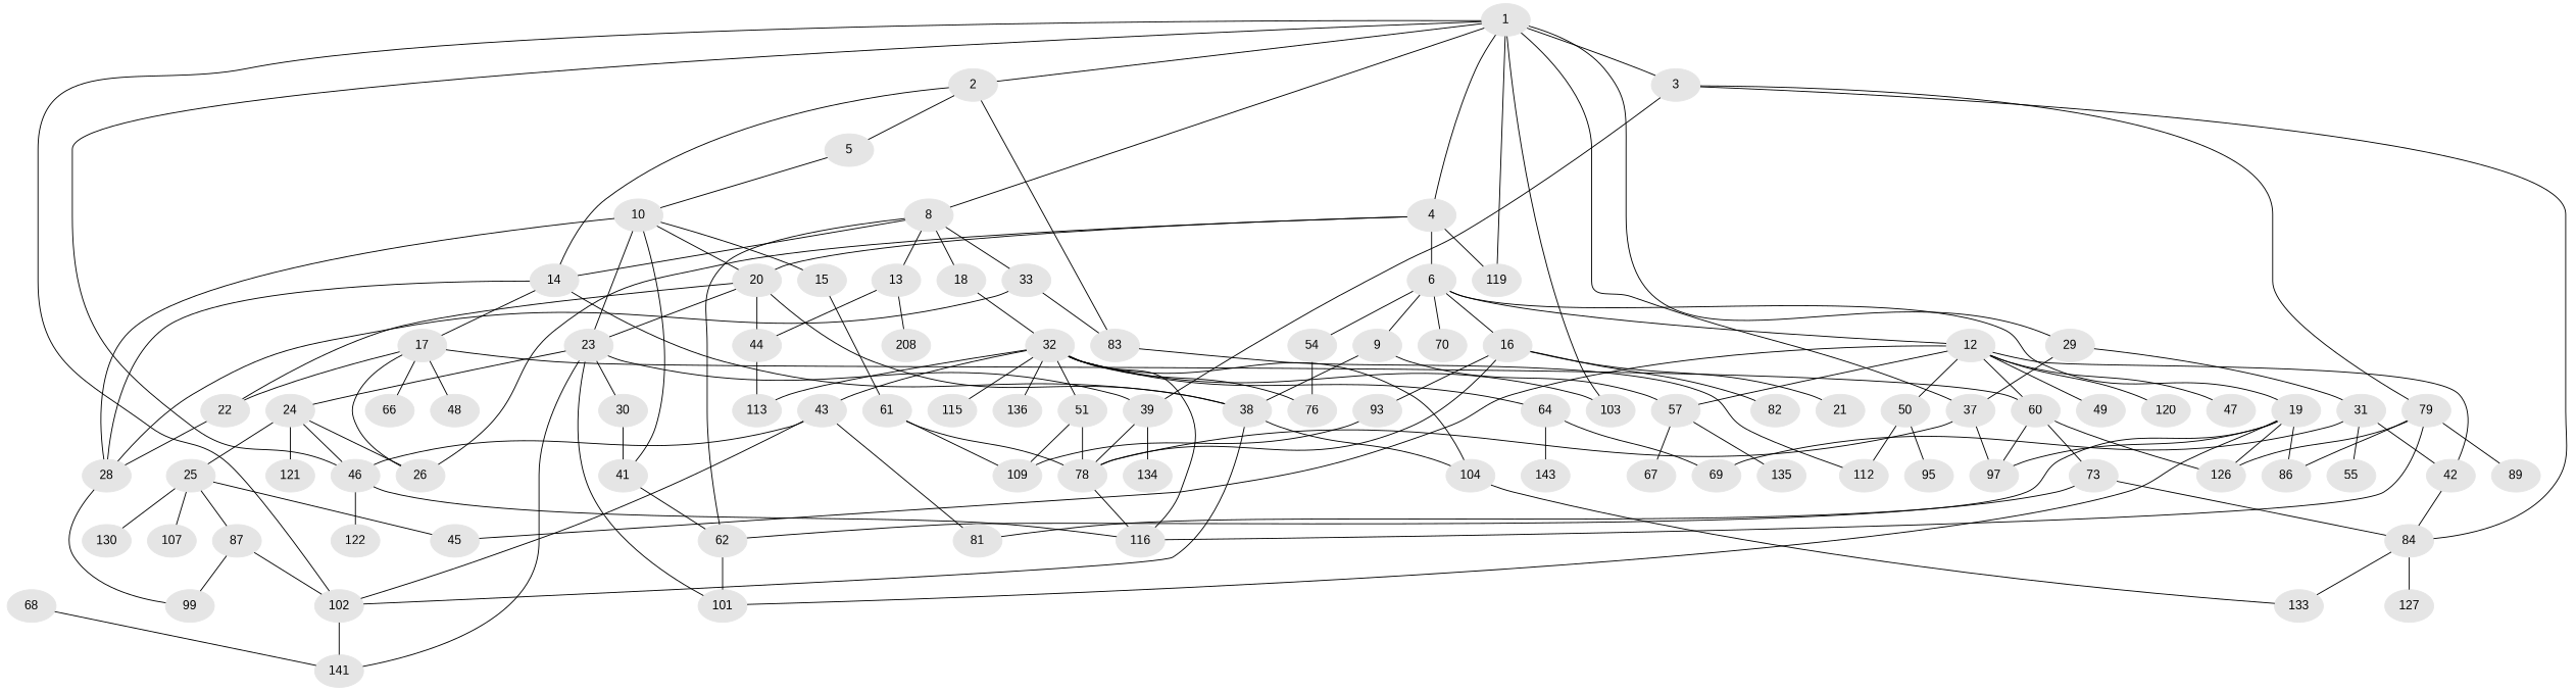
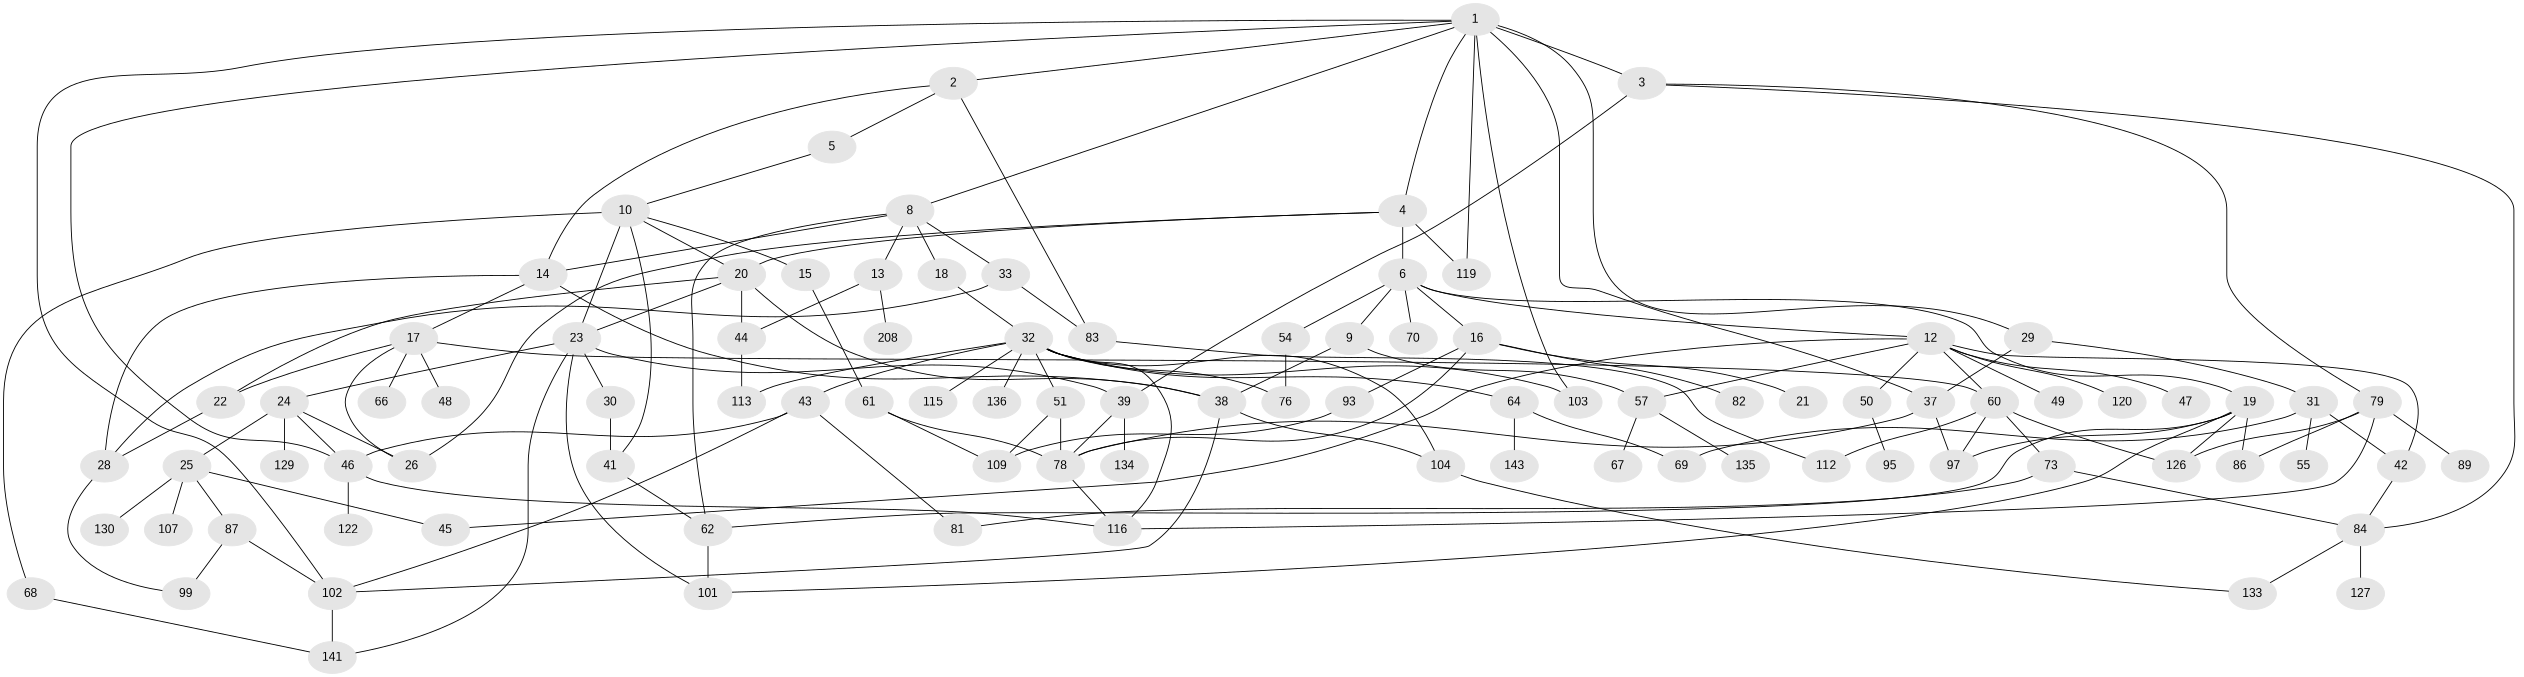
  graph {
    fontname="Liberation Sans"
    node [color=gray90 fontname="Liberation Sans" style=filled]
    edge [fontname="Liberation Sans"]
    1 [super="+88"]
    2 [super="+132"]
    3 [super="+59"]
    4 [super="+27"]
    8 [super="+125"]
    29
    37
    46 [super="+128"]
    102 [super="+106"]
    103
    119
    5
    14 [super="+56"]
    83
    39 [super="+91"]
    79 [super="+124"]
    84 [super="+96"]
    6 [super="+7"]
    20 [super="+58"]
    26
    n21 [label=18]
    13 [super="+92"]
    33 [super="+72"]
    62 [super="+123"]
    31 [super="+53"]
    78 [super="+117"]
    97 [super="+140"]
    116
    122
    141 [super="+142"]
    10 [super="+77"]
    28 [super="+63"]
    38 [super="+90"]
    17 [super="+36"]
    112
    99 [super="+144"]
    134
    86
    126 [super="+129"]
    89
    127
    133
    9
    12 [super="+35"]
    16 [super="+18"]
    19 [super="+40"]
    54 [super="+131"]
    70 [super="+138"]
    23 [super="+110"]
    44 [super="+74"]
    22
    15 [super="+98"]
    41 [super="+71"]
    68
    57
    42 [super="+80"]
    45
    47 [super="+85"]
    49
    50
    60 [super="+94"]
    120
    21
    82
    93 [super="+139"]
    101 [super="+118"]
    76
    32 [super="+34"]
    n69 [label=208]
    104
    67 [super="+137"]
    135
    61 [super="+65"]
    24 [super="+105"]
    30
    43
    51 [super="+75"]
    64 [super="+100"]
    113
    115
    136
    95
    73
    48
    66
    109 [super="+111"]
    25 [super="+114"]
-   121
+   121 [label=129]
    87
    107
    130
    55
    69
    81
    143
    1 -- 2
    1 -- 3 [weight=3]
    1 -- 4
    1 -- 8
    1 -- 29
    1 -- 37
    1 -- 46
    1 -- 102
    1 -- 103
    1 -- 119
    2 -- 5
    2 -- 14
    2 -- 83
    3 -- 39
    3 -- 79
    3 -- 84
    4 -- 119
    4 -- 6
    4 -- 20
    4 -- 26
    8 -- 14
    8 -- n21
    8 -- 13
    8 -- 33
    8 -- 62
    29 -- 37
    29 -- 31
    37 -- 78
    37 -- 97
    46 -- 116
    46 -- 122
    102 -- 141
    5 -- 10
    14 -- 28
    14 -- 38
    14 -- 17
    83 -- 112
    39 -- 78
    39 -- 134
    79 -- 116
    79 -- 86
    79 -- 126
    79 -- 89
    84 -- 127
    84 -- 133
    6 -- 9
    6 -- 12
    6 -- 16
    6 -- 19
    6 -- 54
    6 -- 70
    20 -- 38
    20 -- 23
    20 -- 44
    20 -- 22
    n21 -- 32
    13 -- 44
    13 -- n69
    33 -- 83
    33 -- 28
    62 -- 101
    31 -- 42
    31 -- 55
    31 -- 69
    78 -- 116
    10 -- 20
    10 -- 23
    10 -- 15
    10 -- 41
-   10 -- 28
+   10 -- 68
    28 -- 99
    38 -- 102
    38 -- 104
    17 -- 26
    17 -- 22
    17 -- 60
    17 -- 48
    17 -- 66
    9 -- 38
    9 -- 57
    12 -- 57
    12 -- 42
    12 -- 45
    12 -- 47
    12 -- 49
    12 -- 50
    12 -- 60
    12 -- 120
    16 -- 78
    16 -- 21
    16 -- 82
    16 -- 93
    19 -- 62
    19 -- 97
    19 -- 86
    19 -- 126
    19 -- 101
    54 -- 76
    23 -- 39
    23 -- 141
    23 -- 101
    23 -- 24
    23 -- 30
    44 -- 113
    22 -- 28
    15 -- 61
    41 -- 62
    68 -- 141
    57 -- 67
    57 -- 135
    42 -- 84
    50 -- 95
    60 -- 97
-   50 -- 112
+   60 -- 112
    60 -- 126
    60 -- 73
    93 -- 109
    32 -- 103
    32 -- 116
    32 -- 76
    32 -- 104
    32 -- 43
    32 -- 51
    32 -- 64
    32 -- 113
    32 -- 115
    32 -- 136
    104 -- 133
    61 -- 78
    61 -- 109
    24 -- 46
    24 -- 26
    24 -- 25
    24 -- 121
    30 -- 41
    43 -- 46
    43 -- 102
    43 -- 81
    51 -- 78
    51 -- 109
    64 -- 69
    64 -- 143
    73 -- 84
    73 -- 81
    25 -- 45
    25 -- 87
    25 -- 107
    25 -- 130
    87 -- 102
    87 -- 99
  }
